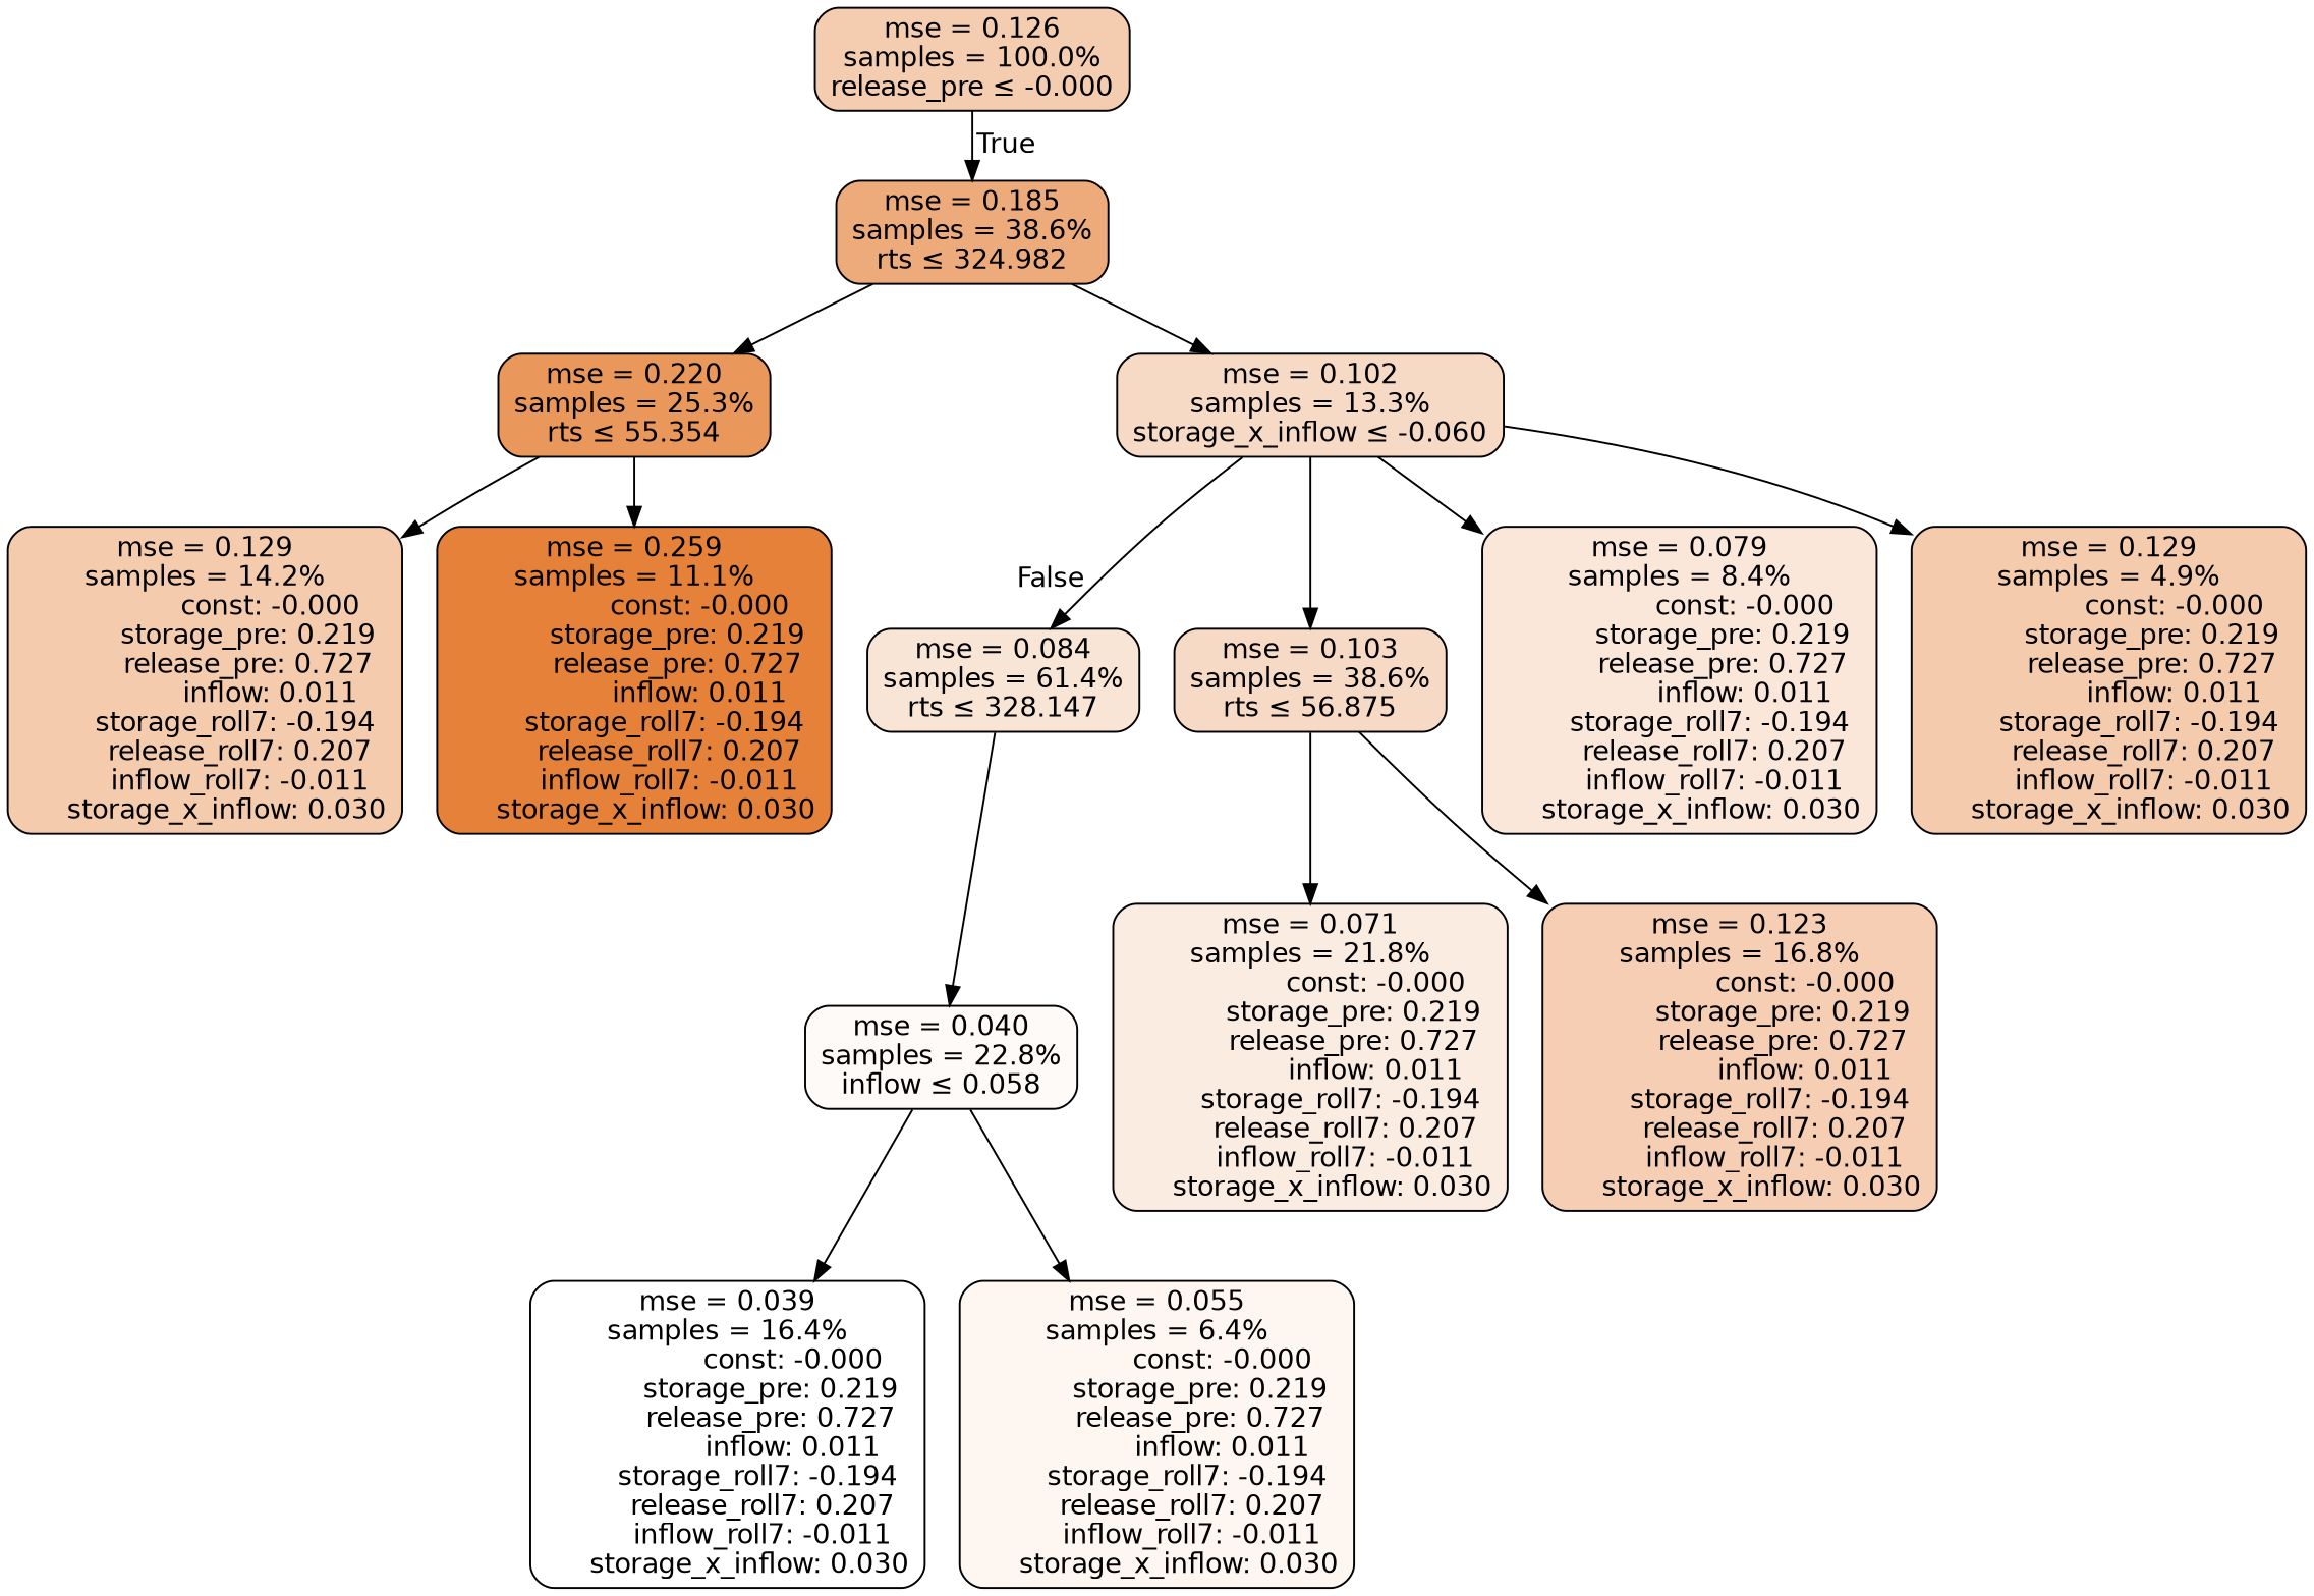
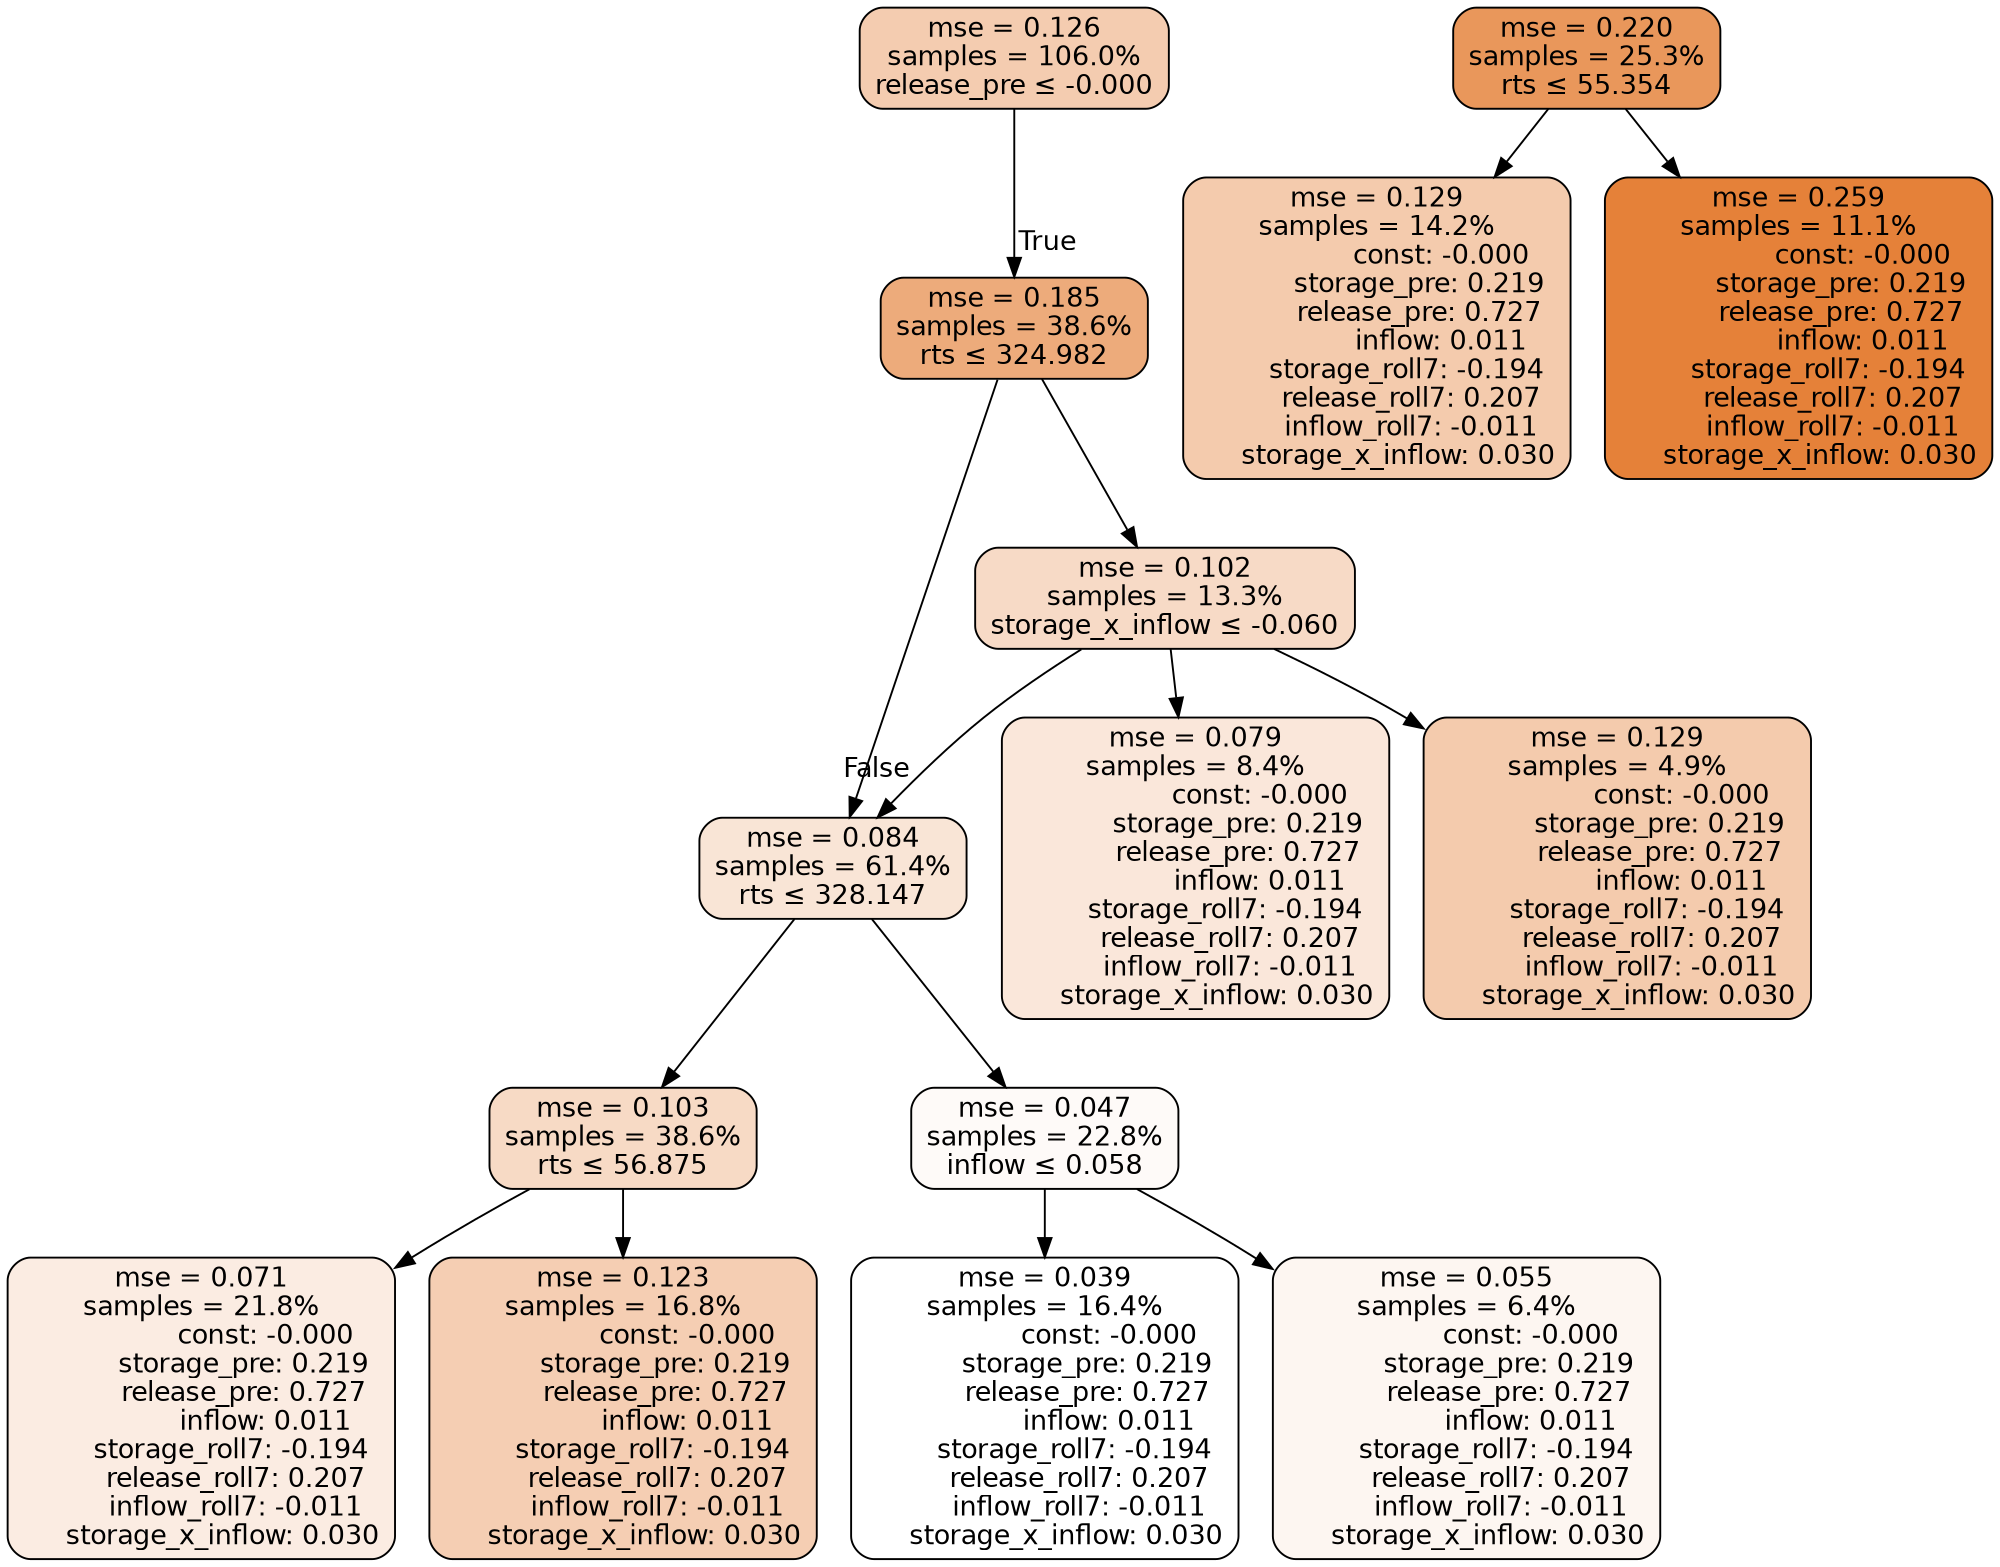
  digraph {
    node [color=black fillcolor="#f4cbad" fontname=helvetica shape=rectangle style="filled, rounded"]
    edge [fontname=helvetica]
-   n1 [fillcolor="#f4ccb0" label="mse = 0.126\nsamples = 100.0%\nrelease_pre &le; -0.000"]
+   n1 [fillcolor="#f4ccb0" label="mse = 0.126\nsamples = 106.0%\nrelease_pre &le; -0.000"]
    n2 [fillcolor="#edab7b" label="mse = 0.185\nsamples = 38.6%\nrts &le; 324.982"]
    n3 [fillcolor="#f9e5d6" label="mse = 0.084\nsamples = 61.4%\nrts &le; 328.147"]
    n4 [fillcolor="#f7dac5" label="mse = 0.103\nsamples = 38.6%\nrts &le; 56.875"]
-   n5 [fillcolor="#fefaf8" label="mse = 0.040\nsamples = 22.8%\ninflow &le; 0.058"]
+   n5 [fillcolor="#fefaf8" label="mse = 0.047\nsamples = 22.8%\ninflow &le; 0.058"]
    n6 [fillcolor="#e9975b" label="mse = 0.220\nsamples = 25.3%\nrts &le; 55.354"]
    n7 [fillcolor="#f7dac6" label="mse = 0.102\nsamples = 13.3%\nstorage_x_inflow &le; -0.060"]
    n8 [fillcolor="#fbece2" label="mse = 0.071\nsamples = 21.8%\n               const: -0.000\n          storage_pre: 0.219\n          release_pre: 0.727\n               inflow: 0.011\n       storage_roll7: -0.194\n        release_roll7: 0.207\n        inflow_roll7: -0.011\n     storage_x_inflow: 0.030"]
    n9 [fillcolor="#f5ceb3" label="mse = 0.123\nsamples = 16.8%\n               const: -0.000\n          storage_pre: 0.219\n          release_pre: 0.727\n               inflow: 0.011\n       storage_roll7: -0.194\n        release_roll7: 0.207\n        inflow_roll7: -0.011\n     storage_x_inflow: 0.030"]
    n10 [fillcolor="#ffffff" label="mse = 0.039\nsamples = 16.4%\n               const: -0.000\n          storage_pre: 0.219\n          release_pre: 0.727\n               inflow: 0.011\n       storage_roll7: -0.194\n        release_roll7: 0.207\n        inflow_roll7: -0.011\n     storage_x_inflow: 0.030"]
    n11 [fillcolor="#fdf6f1" label="mse = 0.055\nsamples = 6.4%\n               const: -0.000\n          storage_pre: 0.219\n          release_pre: 0.727\n               inflow: 0.011\n       storage_roll7: -0.194\n        release_roll7: 0.207\n        inflow_roll7: -0.011\n     storage_x_inflow: 0.030"]
    n12 [label="mse = 0.129\nsamples = 14.2%\n               const: -0.000\n          storage_pre: 0.219\n          release_pre: 0.727\n               inflow: 0.011\n       storage_roll7: -0.194\n        release_roll7: 0.207\n        inflow_roll7: -0.011\n     storage_x_inflow: 0.030"]
    n13 [fillcolor="#e58139" label="mse = 0.259\nsamples = 11.1%\n               const: -0.000\n          storage_pre: 0.219\n          release_pre: 0.727\n               inflow: 0.011\n       storage_roll7: -0.194\n        release_roll7: 0.207\n        inflow_roll7: -0.011\n     storage_x_inflow: 0.030"]
    n14 [fillcolor="#fae7da" label="mse = 0.079\nsamples = 8.4%\n               const: -0.000\n          storage_pre: 0.219\n          release_pre: 0.727\n               inflow: 0.011\n       storage_roll7: -0.194\n        release_roll7: 0.207\n        inflow_roll7: -0.011\n     storage_x_inflow: 0.030"]
    n15 [label="mse = 0.129\nsamples = 4.9%\n               const: -0.000\n          storage_pre: 0.219\n          release_pre: 0.727\n               inflow: 0.011\n       storage_roll7: -0.194\n        release_roll7: 0.207\n        inflow_roll7: -0.011\n     storage_x_inflow: 0.030"]
    n1 -> n2 [headlabel=True labelangle=-45 labeldistance=2.5]
-   n2 -> n6
+   n2 -> n3
    n2 -> n7
-   n7 -> n4
+   n3 -> n4
    n3 -> n5
    n4 -> n8
    n4 -> n9
    n5 -> n10
    n5 -> n11
    n6 -> n12
    n6 -> n13
    n7 -> n3 [headlabel=False labelangle=45 labeldistance=2.5]
    n7 -> n14
    n7 -> n15
  }
